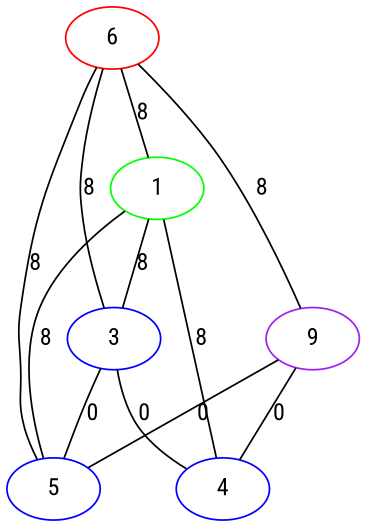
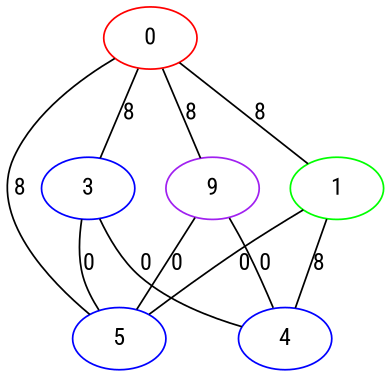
  graph {
    fontname="Roboto Condensed"
    node [color=blue fontname="Roboto Condensed" weight=3]
    edge [fontname="Roboto Condensed"]
-   0 [color=red weight=1 label=6]
+   0 [color=red weight=1]
    n2 [color=purple label=9 weight=4]
    3
    5
    1 [color=green weight=2]
    4
    0 -- n2 [label=8]
    0 -- 3 [label=8]
    0 -- 5 [label=8]
    0 -- 1 [label=8]
    n2 -- 5 [label=0]
    n2 -- 4 [label=0]
    3 -- 5 [label=0]
    3 -- 4 [label=0]
-   1 -- 3 [label=8]
-   1 -- 5 [label=8]
+   1 -- 5 [label=0]
    1 -- 4 [label=8]
  }
